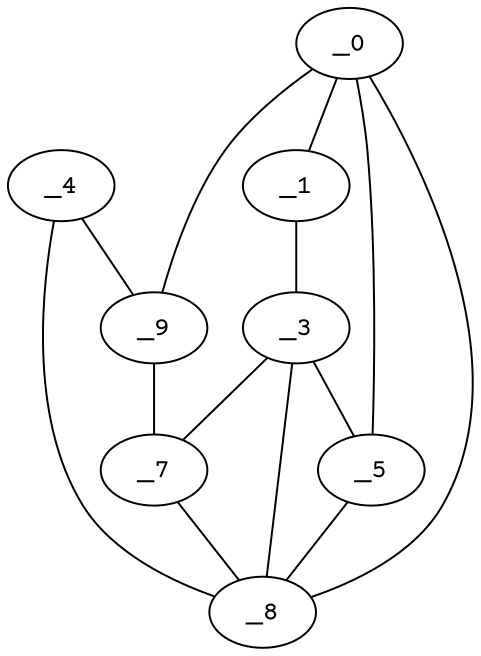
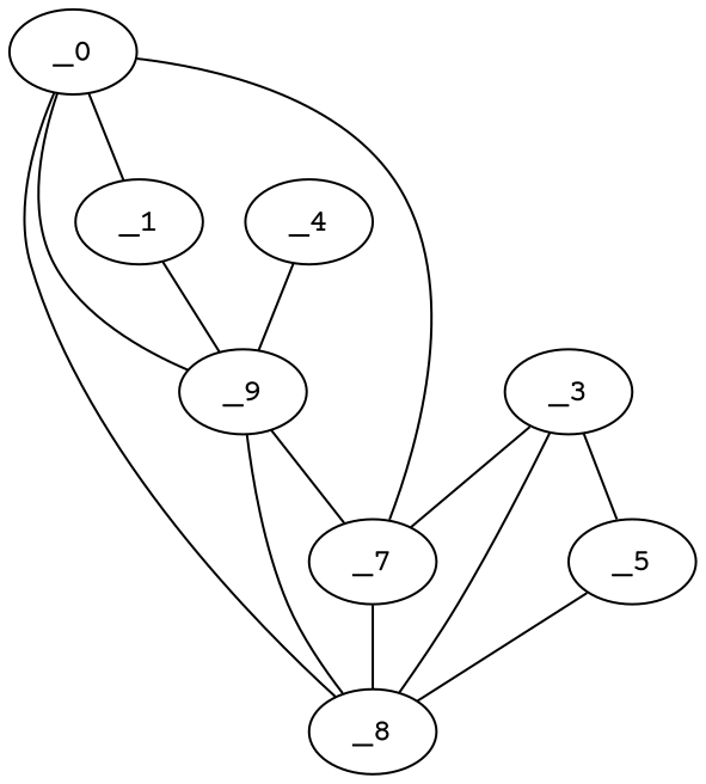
  graph {
    fontname="Courier Prime"
    node [fontname="Courier Prime" x=53 y=5]
    edge [fontname="Courier Prime" valence=2]
    _0 [y=20]
    _1 [y=30]
    n3 [label=_9 x=78 y=26]
    _7 [x=79 y=21]
    _8 [x=80 y=11]
    _3 [x=56]
    _5 [x=78]
    _4 [x=76 y=126]
    _0 -- _1 [valence=1]
    _0 -- n3
-   _0 -- _5
+   _0 -- _7
    _0 -- _8 [valence=1]
-   _1 -- _3
+   _1 -- n3
    n3 -- _7
    _7 -- _8
    _3 -- _7
    _3 -- _8
    _3 -- _5 [valence=1]
    _5 -- _8 [valence=1]
    _4 -- n3
-   _4 -- _8 [valence=1]
+   n3 -- _8 [valence=1]
  }
